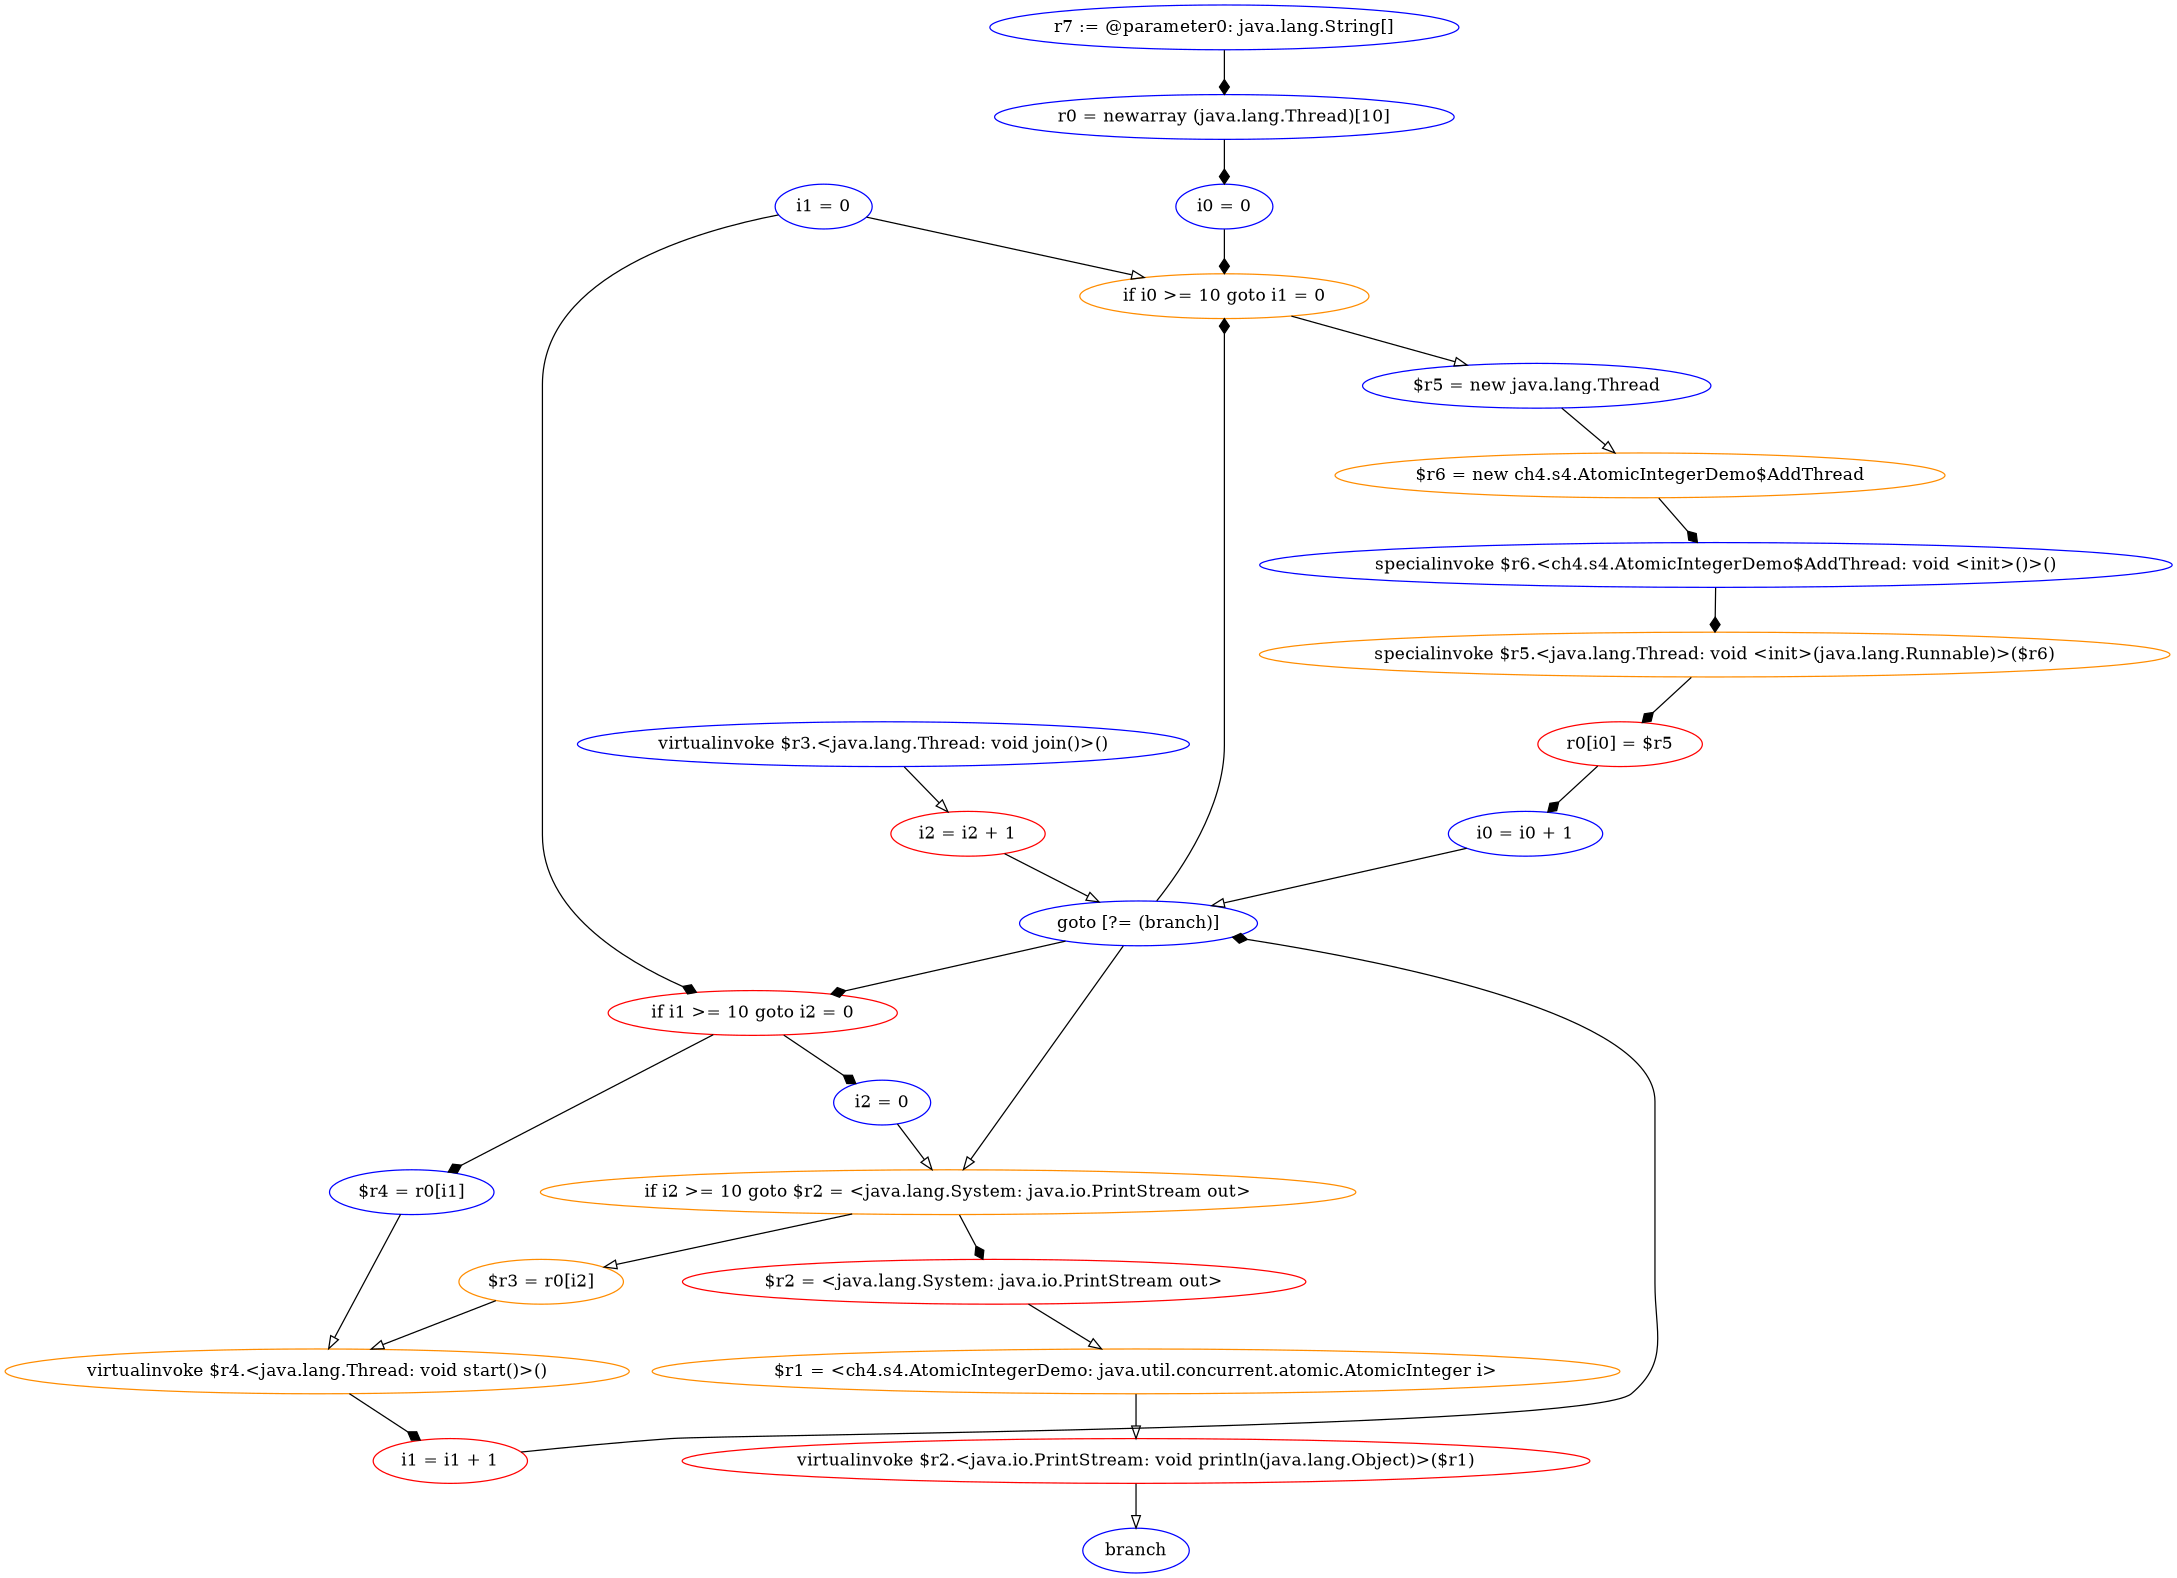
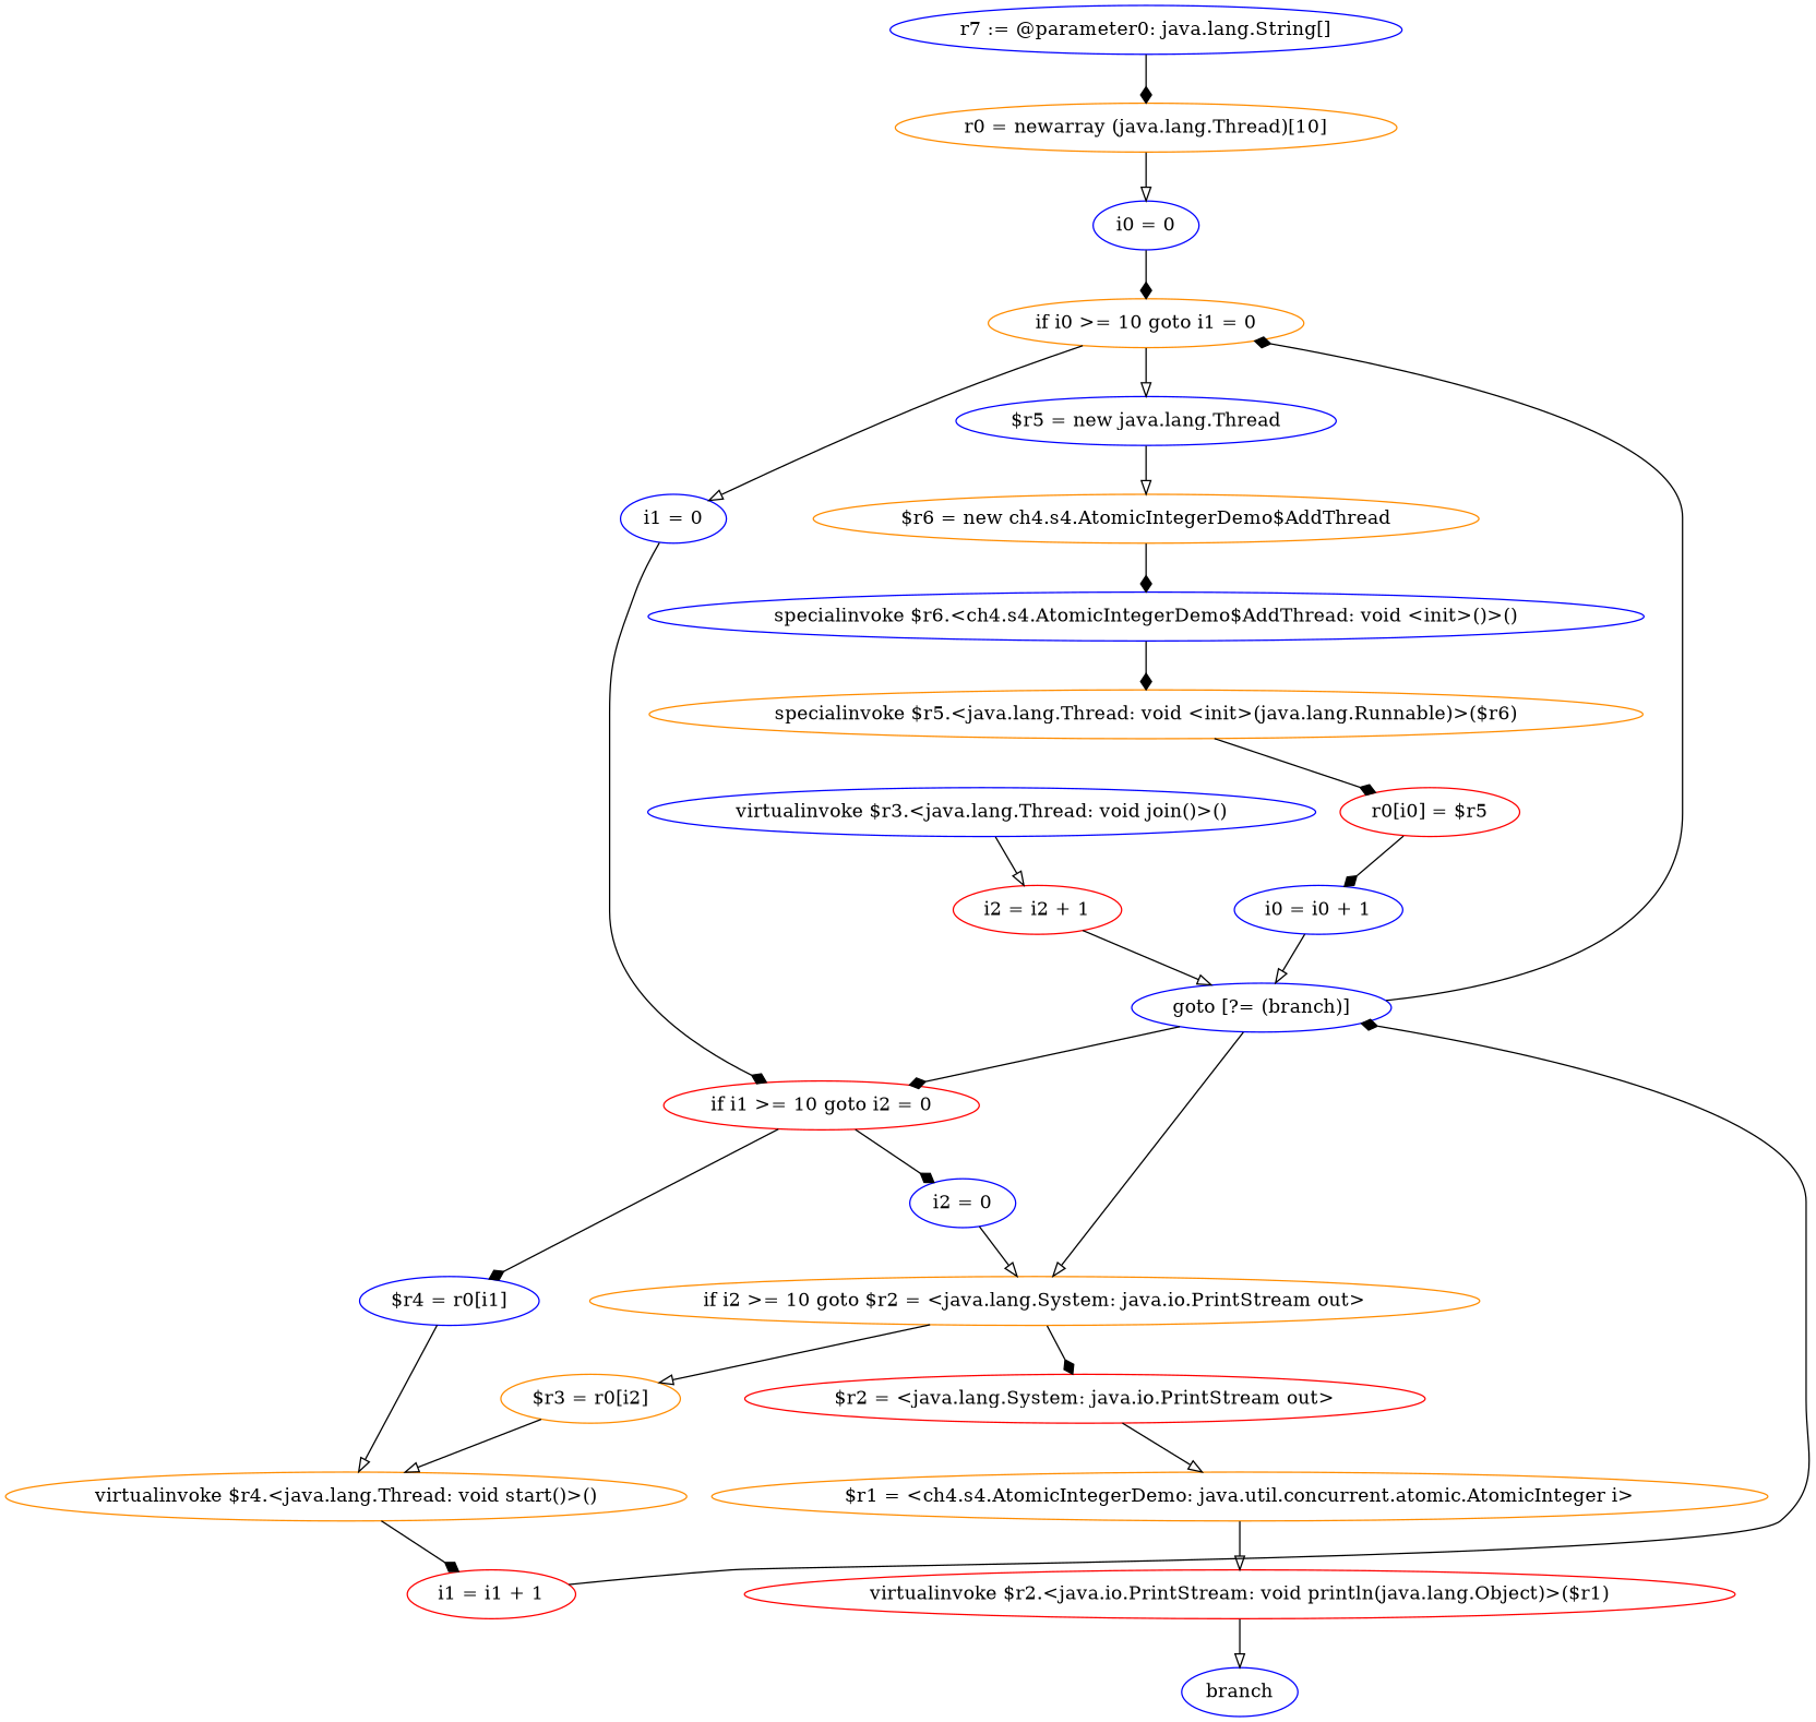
  digraph {
    node [color=blue]
    edge [arrowhead=diamond]
-   "r0 = newarray (java.lang.Thread)[10]"
+   "r0 = newarray (java.lang.Thread)[10]" [color=darkorange]
    "r7 := @parameter0: java.lang.String[]"
    "i0 = 0"
    "if i0 >= 10 goto i1 = 0" [color=darkorange]
    "$r5 = new java.lang.Thread"
    "i1 = 0"
    "$r6 = new ch4.s4.AtomicIntegerDemo$AddThread" [color=darkorange]
    "if i1 >= 10 goto i2 = 0" [color=red]
    "specialinvoke $r6.<ch4.s4.AtomicIntegerDemo$AddThread: void <init>()>()"
    "specialinvoke $r5.<java.lang.Thread: void <init>(java.lang.Runnable)>($r6)" [color=darkorange]
    "r0[i0] = $r5" [color=red]
    "i0 = i0 + 1"
    "goto [?= (branch)]"
    "if i2 >= 10 goto $r2 = <java.lang.System: java.io.PrintStream out>" [color=darkorange]
    "$r4 = r0[i1]"
    "i2 = 0"
    "$r3 = r0[i2]" [color=darkorange]
    "$r2 = <java.lang.System: java.io.PrintStream out>" [color=red]
    "virtualinvoke $r4.<java.lang.Thread: void start()>()" [color=darkorange]
    "i1 = i1 + 1" [color=red]
    "$r1 = <ch4.s4.AtomicIntegerDemo: java.util.concurrent.atomic.AtomicInteger i>" [color=darkorange]
    "i2 = i2 + 1" [color=red]
    "virtualinvoke $r3.<java.lang.Thread: void join()>()"
    "virtualinvoke $r2.<java.io.PrintStream: void println(java.lang.Object)>($r1)" [color=red]
    n25 [label=branch]
-   "r0 = newarray (java.lang.Thread)[10]" -> "i0 = 0"
+   "r0 = newarray (java.lang.Thread)[10]" -> "i0 = 0" [arrowhead=onormal]
    "r7 := @parameter0: java.lang.String[]" -> "r0 = newarray (java.lang.Thread)[10]"
    "i0 = 0" -> "if i0 >= 10 goto i1 = 0"
    "if i0 >= 10 goto i1 = 0" -> "$r5 = new java.lang.Thread" [arrowhead=onormal]
-   "i1 = 0" -> "if i0 >= 10 goto i1 = 0" [arrowhead=onormal]
+   "if i0 >= 10 goto i1 = 0" -> "i1 = 0" [arrowhead=onormal]
    "$r5 = new java.lang.Thread" -> "$r6 = new ch4.s4.AtomicIntegerDemo$AddThread" [arrowhead=onormal]
    "i1 = 0" -> "if i1 >= 10 goto i2 = 0"
    "$r6 = new ch4.s4.AtomicIntegerDemo$AddThread" -> "specialinvoke $r6.<ch4.s4.AtomicIntegerDemo$AddThread: void <init>()>()"
    "if i1 >= 10 goto i2 = 0" -> "$r4 = r0[i1]"
    "if i1 >= 10 goto i2 = 0" -> "i2 = 0"
    "specialinvoke $r6.<ch4.s4.AtomicIntegerDemo$AddThread: void <init>()>()" -> "specialinvoke $r5.<java.lang.Thread: void <init>(java.lang.Runnable)>($r6)"
    "specialinvoke $r5.<java.lang.Thread: void <init>(java.lang.Runnable)>($r6)" -> "r0[i0] = $r5"
    "r0[i0] = $r5" -> "i0 = i0 + 1"
    "i0 = i0 + 1" -> "goto [?= (branch)]" [arrowhead=onormal]
    "goto [?= (branch)]" -> "if i0 >= 10 goto i1 = 0"
    "goto [?= (branch)]" -> "if i1 >= 10 goto i2 = 0"
    "goto [?= (branch)]" -> "if i2 >= 10 goto $r2 = <java.lang.System: java.io.PrintStream out>" [arrowhead=onormal]
    "if i2 >= 10 goto $r2 = <java.lang.System: java.io.PrintStream out>" -> "$r3 = r0[i2]" [arrowhead=onormal]
    "if i2 >= 10 goto $r2 = <java.lang.System: java.io.PrintStream out>" -> "$r2 = <java.lang.System: java.io.PrintStream out>"
    "$r4 = r0[i1]" -> "virtualinvoke $r4.<java.lang.Thread: void start()>()" [arrowhead=onormal]
    "i2 = 0" -> "if i2 >= 10 goto $r2 = <java.lang.System: java.io.PrintStream out>" [arrowhead=onormal]
    "$r3 = r0[i2]" -> "virtualinvoke $r4.<java.lang.Thread: void start()>()" [arrowhead=onormal]
    "$r2 = <java.lang.System: java.io.PrintStream out>" -> "$r1 = <ch4.s4.AtomicIntegerDemo: java.util.concurrent.atomic.AtomicInteger i>" [arrowhead=onormal]
    "virtualinvoke $r4.<java.lang.Thread: void start()>()" -> "i1 = i1 + 1"
    "i1 = i1 + 1" -> "goto [?= (branch)]"
    "$r1 = <ch4.s4.AtomicIntegerDemo: java.util.concurrent.atomic.AtomicInteger i>" -> "virtualinvoke $r2.<java.io.PrintStream: void println(java.lang.Object)>($r1)" [arrowhead=onormal]
    "i2 = i2 + 1" -> "goto [?= (branch)]" [arrowhead=onormal]
    "virtualinvoke $r3.<java.lang.Thread: void join()>()" -> "i2 = i2 + 1" [arrowhead=onormal]
    "virtualinvoke $r2.<java.io.PrintStream: void println(java.lang.Object)>($r1)" -> n25 [arrowhead=onormal]
  }
